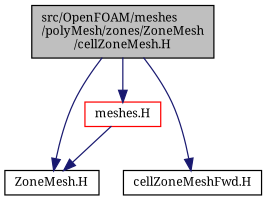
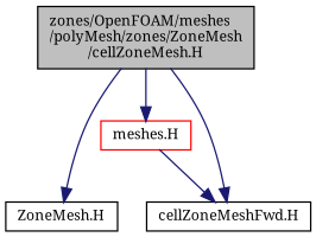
  digraph {
    fontname="Noto Serif"
    node [color=black fontname="Noto Serif" fontsize=10 shape=record]
    edge [color=midnightblue fontname="Noto Serif" fontsize=10 labelfontname=Helvetica labelfontsize=10 style=solid]
-   n1 [fillcolor=grey75 fontcolor=black height=0.2 label="src/OpenFOAM/meshes\l/polyMesh/zones/ZoneMesh\l/cellZoneMesh.H" style=filled width=0.4]
+   n1 [fillcolor=grey75 fontcolor=black height=0.2 label="zones/OpenFOAM/meshes\l/polyMesh/zones/ZoneMesh\l/cellZoneMesh.H" style=filled width=0.4]
    n2 [height=0.2 label="ZoneMesh.H" width=0.4]
    n3 [color=red height=0.2 label="meshes.H" width=0.4]
    n4 [height=0.2 label="cellZoneMeshFwd.H" width=0.4]
    n1 -> n2
    n1 -> n3
    n1 -> n4
-   n3 -> n2
+   n3 -> n4
  }
